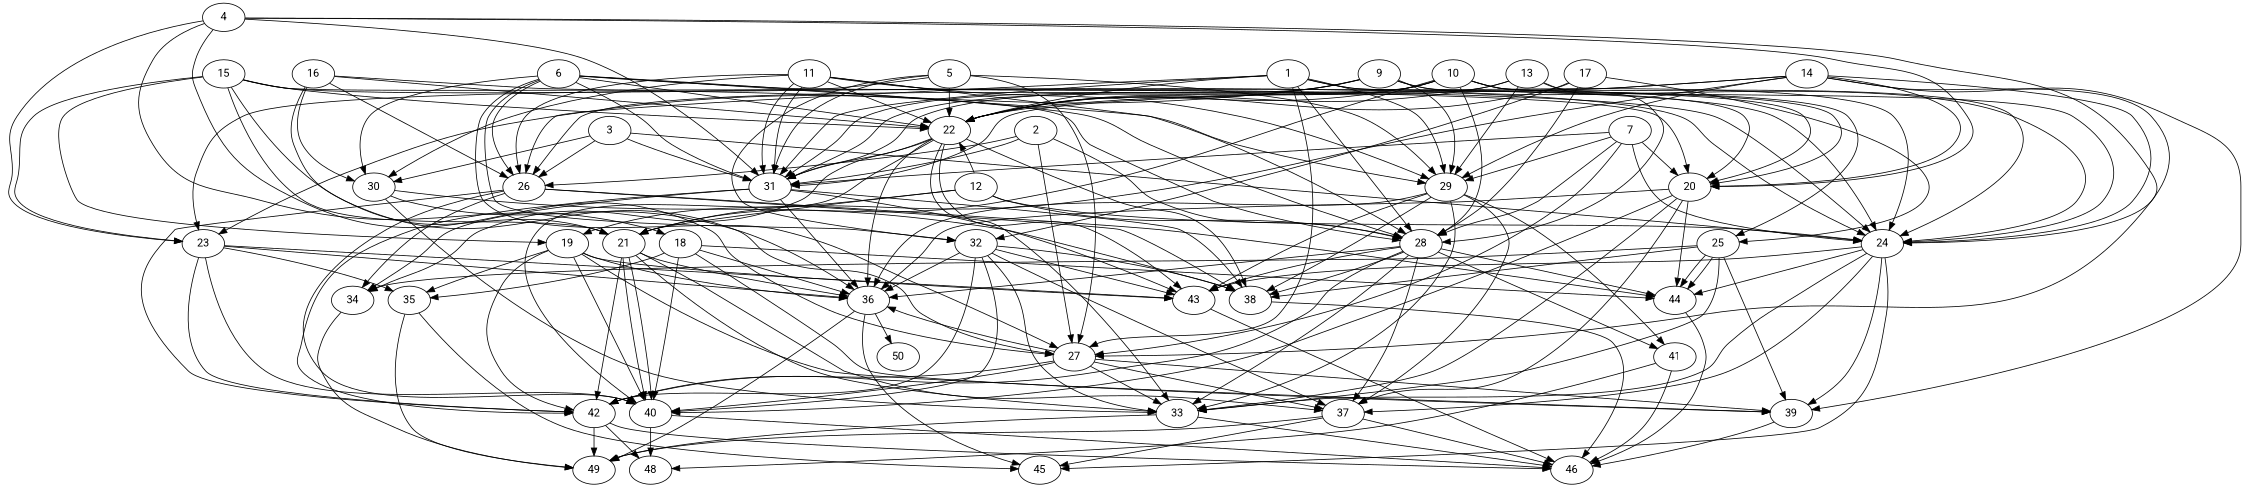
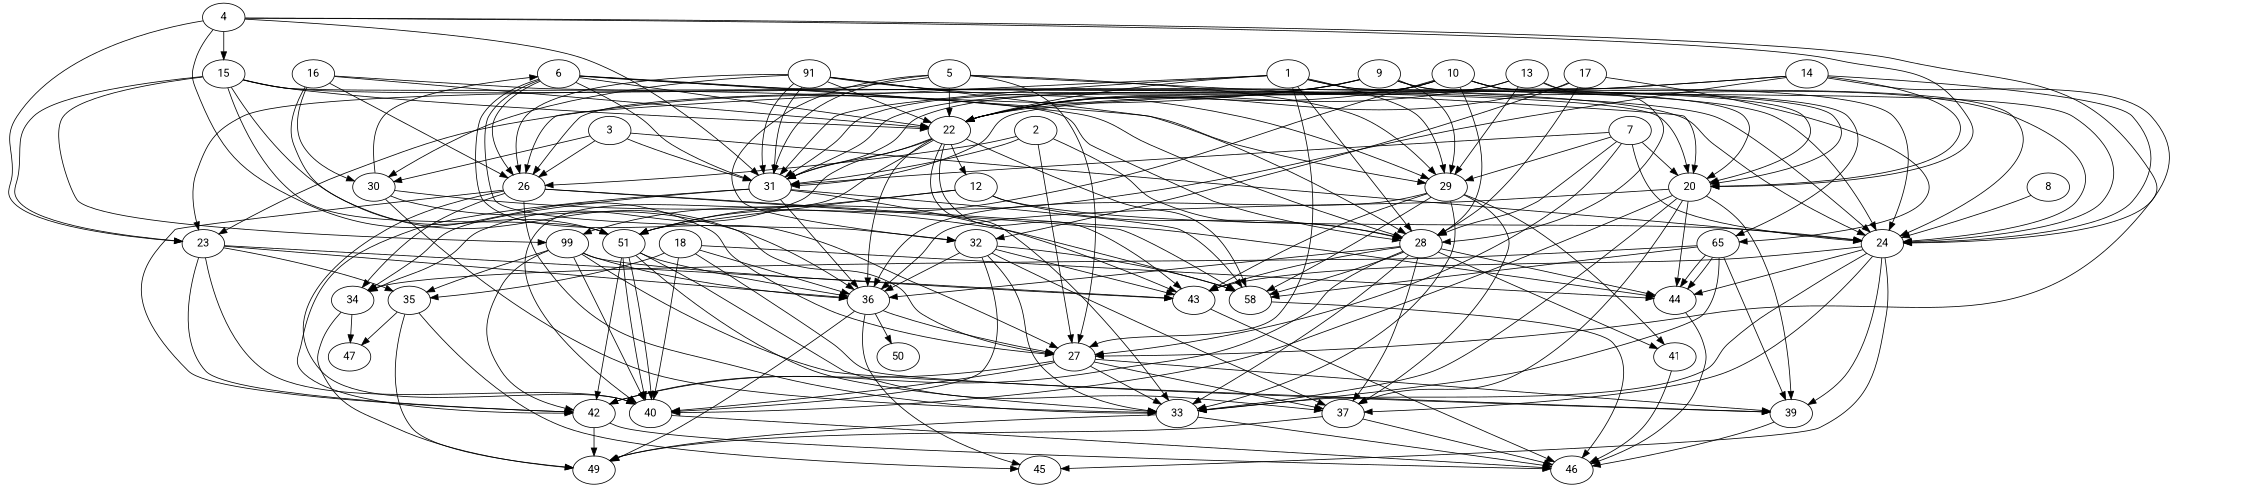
  digraph {
    fontname=Roboto
    node [alpha=0.12 fontname=Roboto]
    edge [fontname=Roboto]
    1 [alpha=0.14 expect_size=40939520]
    20 [alpha=0.01 expect_size=20835328]
    22 [alpha=0.11 expect_size=17463296]
    24 [alpha=0.11 expect_size=40120320]
    26 [alpha=0.19 expect_size=13657088]
    27 [expect_size=12637184]
    28 [alpha=0.14 expect_size=43385856]
    29 [alpha=0.08 expect_size=19485696]
    31 [expect_size=45554688]
    36 [alpha=0.20 expect_size=22437888]
    39 [alpha=0.11 expect_size=34846720]
    40 [expect_size=7183360]
    44 [alpha=0.07 expect_size=41459712]
    33 [alpha=0.09 expect_size=43609088]
    37 [alpha=0.04 expect_size=20692992]
    43 [alpha=0.02 expect_size=21074944]
    34 [alpha=0.01 expect_size=31807488]
-   38 [alpha=0.18 expect_size=50003968]
+   38 [alpha=0.18 expect_size=50003968 label=58]
    45 [expect_size=43483136]
    42 [alpha=0.11 expect_size=17726464]
    41 [alpha=0.09 expect_size=36546560]
    49 [alpha=0.14 expect_size=35693568]
    50 [alpha=0.04 expect_size=15135744]
    46 [alpha=0.01 expect_size=31964160]
-   48 [alpha=0.00 expect_size=41438208]
+   47 [expect_size=31813632]
    2 [alpha=0.08 expect_size=42966016]
    3 [alpha=0.07 expect_size=8075264]
    30 [expect_size=42328064]
    4 [alpha=0.17 expect_size=33476608]
    18 [alpha=0.10 expect_size=27283456]
    23 [alpha=0.15 expect_size=25218048]
    35 [alpha=0.15 expect_size=10507264]
    5 [alpha=0.09 expect_size=47971328]
    32 [alpha=0.01 expect_size=17678336]
    6 [alpha=0.09 expect_size=5523456]
    7 [alpha=0.10 expect_size=49971200]
+   8 [alpha=0.11 expect_size=24091648]
    9 [alpha=0.06 expect_size=37202944]
    10 [alpha=0.10 expect_size=27590656]
-   21 [alpha=0.08 expect_size=44827648]
-   25 [alpha=0.05 expect_size=51053568]
-   11 [alpha=0.08 expect_size=41589760]
+   21 [alpha=0.08 expect_size=44827648 label=51]
+   25 [alpha=0.05 expect_size=51053568 label=65]
+   11 [alpha=0.08 expect_size=41589760 label=91]
    12 [alpha=0.03 expect_size=28407808]
-   19 [alpha=0.10 expect_size=5797888]
+   19 [alpha=0.10 expect_size=5797888 label=99]
    13 [alpha=0.06 expect_size=47296512]
    14 [alpha=0.05 expect_size=17032192]
    15 [alpha=0.04 expect_size=10059776]
    16 [alpha=0.20 expect_size=30154752]
    17 [alpha=0.13 expect_size=50834432]
    1 -> 20
    1 -> 22
    1 -> 24
    1 -> 26
    1 -> 27
    1 -> 28
    1 -> 29
    1 -> 31
    20 -> 36
-   14 -> 39
+   20 -> 39
    20 -> 40
    20 -> 44
    20 -> 33
    20 -> 37
    22 -> 31
    22 -> 36
    22 -> 40
    22 -> 33
    22 -> 43
    22 -> 34
    22 -> 38
    24 -> 39
    24 -> 44
    24 -> 33
    24 -> 37
    24 -> 43
    24 -> 45
    26 -> 40
    26 -> 44
+   26 -> 33
    26 -> 34
    26 -> 38
    26 -> 42
-   27 -> 36
+   36 -> 27
    27 -> 39
    27 -> 40
    27 -> 33
    27 -> 37
    27 -> 42
    28 -> 36
    28 -> 44
    28 -> 33
    28 -> 37
    28 -> 43
    28 -> 38
    28 -> 42
    28 -> 41
    29 -> 36
    29 -> 33
    29 -> 37
    29 -> 43
    29 -> 38
    29 -> 41
    31 -> 36
    31 -> 43
    31 -> 34
    31 -> 38
    31 -> 42
    36 -> 45
    36 -> 49
    36 -> 50
    39 -> 46
    40 -> 46
-   40 -> 48
    44 -> 46
    33 -> 49
    33 -> 46
-   37 -> 45
    37 -> 49
    37 -> 46
    43 -> 46
    34 -> 49
+   34 -> 47
    38 -> 46
    42 -> 49
    42 -> 46
-   42 -> 48
    41 -> 46
-   41 -> 48
    2 -> 26
    2 -> 27
    2 -> 28
    2 -> 31
    3 -> 24
    3 -> 26
    3 -> 31
    3 -> 30
    30 -> 36
    30 -> 33
    30 -> 38
    4 -> 20
    4 -> 24
    4 -> 27
    4 -> 31
-   4 -> 18
+   4 -> 15
    4 -> 23
    18 -> 36
    18 -> 39
    18 -> 40
    18 -> 44
    18 -> 35
    23 -> 36
    23 -> 40
    23 -> 43
    23 -> 42
    23 -> 35
    35 -> 45
    35 -> 49
+   35 -> 47
+   5 -> 20
    5 -> 22
    5 -> 27
    5 -> 29
    5 -> 31
    5 -> 23
    5 -> 32
    32 -> 36
    32 -> 40
    32 -> 33
    32 -> 37
    32 -> 43
    32 -> 38
-   32 -> 42
    6 -> 22
    6 -> 24
    6 -> 26
    6 -> 27
    6 -> 28
    6 -> 29
    6 -> 31
-   6 -> 30
+   30 -> 6
    6 -> 32
    7 -> 20
    7 -> 24
    7 -> 27
    7 -> 28
    7 -> 29
    7 -> 31
+   8 -> 24
    9 -> 20
    9 -> 22
    9 -> 24
    9 -> 29
    9 -> 31
    9 -> 23
    10 -> 20
    10 -> 22
    10 -> 24
    10 -> 26
    10 -> 28
    10 -> 31
    10 -> 21
    10 -> 25
    21 -> 36
    21 -> 40
    21 -> 40
    21 -> 33
    21 -> 37
    21 -> 42
    25 -> 39
    25 -> 44
    25 -> 44
    25 -> 33
    25 -> 34
    25 -> 38
    11 -> 22
    11 -> 24
    11 -> 26
    11 -> 28
    11 -> 29
    11 -> 31
    11 -> 31
    11 -> 30
-   12 -> 22
+   22 -> 12
    12 -> 24
    12 -> 28
    12 -> 21
    12 -> 19
    19 -> 36
    19 -> 39
    19 -> 40
    19 -> 43
    19 -> 42
    19 -> 35
    13 -> 22
    13 -> 24
    13 -> 28
    13 -> 29
    13 -> 31
    14 -> 20
    14 -> 22
    14 -> 24
    14 -> 27
-   14 -> 29
    14 -> 31
    14 -> 21
    15 -> 20
    15 -> 22
    15 -> 24
    15 -> 27
    15 -> 23
    15 -> 21
    15 -> 19
    16 -> 22
    16 -> 26
    16 -> 28
    16 -> 30
    16 -> 21
    17 -> 22
    17 -> 28
    17 -> 32
    17 -> 25
  }
